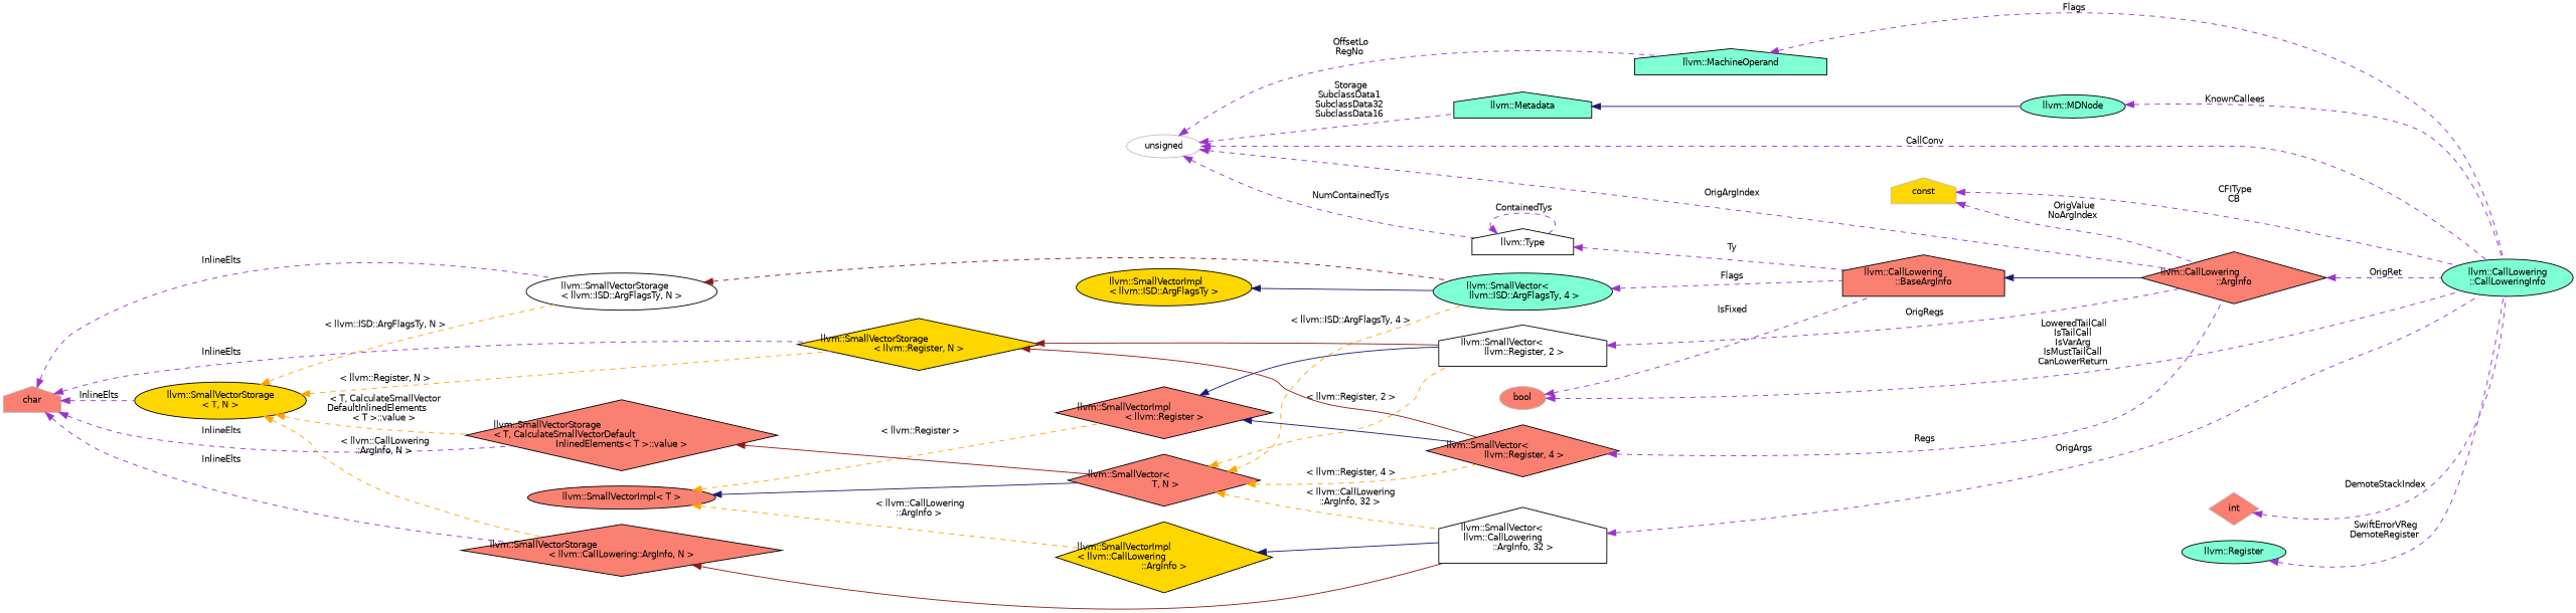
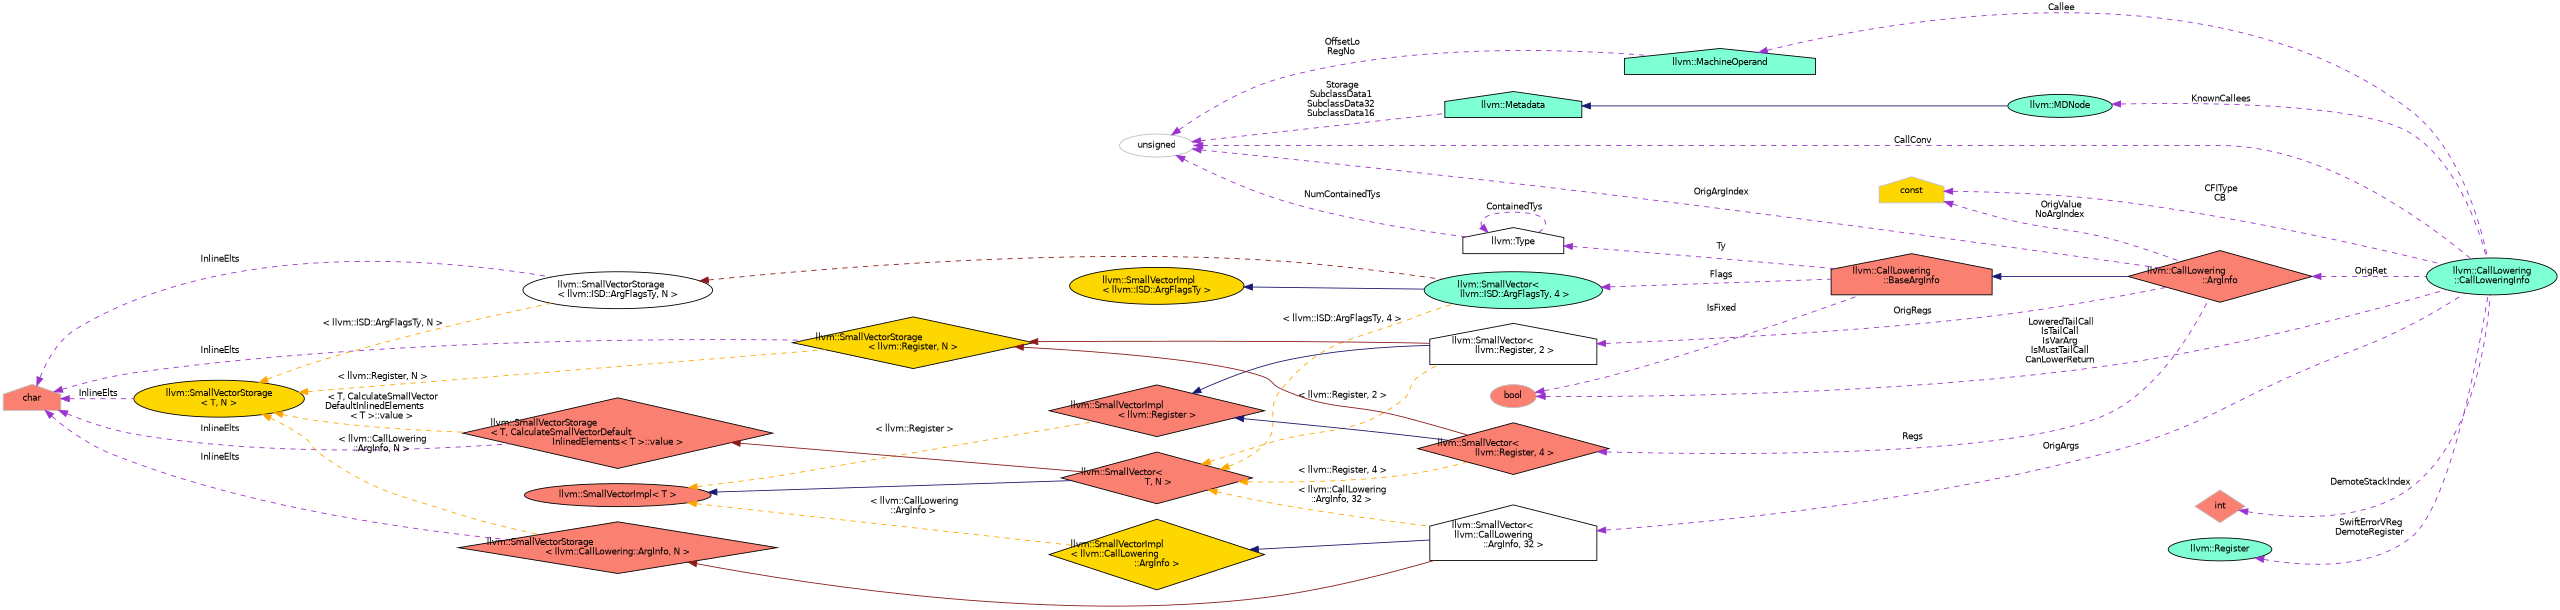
  digraph {
    rankdir=LR
    node [color=black fillcolor=salmon fontname=Helvetica fontsize=10 shape=ellipse style=filled]
    edge [color=darkorchid3 dir=back fontname=Helvetica fontsize=10 labelfontname=Helvetica labelfontsize=10 style=dashed]
    n1 [fillcolor=aquamarine fontcolor=black height=0.2 label="llvm::CallLowering\l::CallLoweringInfo" width=0.4]
    n2 [height=0.2 label="llvm::CallLowering\l::ArgInfo" shape=diamond width=0.4]
    n3 [height=0.2 label="llvm::CallLowering\l::BaseArgInfo" shape=house width=0.4]
    n4 [fillcolor=white height=0.2 label="llvm::Type" shape=house width=0.4]
    n5 [color=grey75 fillcolor=white height=0.2 label=unsigned width=0.4]
    n6 [fillcolor=aquamarine height=0.2 label="llvm::MachineOperand" shape=house width=0.4]
    n7 [fillcolor=aquamarine height=0.2 label="llvm::Metadata" shape=house width=0.4]
    n8 [fillcolor=aquamarine height=0.2 label="llvm::MDNode" width=0.4]
    n9 [fillcolor=aquamarine height=0.2 label="llvm::SmallVector\<\l llvm::ISD::ArgFlagsTy, 4 \>" width=0.4]
    n10 [fillcolor=gold height=0.2 label="llvm::SmallVectorImpl\l\< llvm::ISD::ArgFlagsTy \>" width=0.4]
    n11 [height=0.2 label="llvm::SmallVectorImpl\< T \>" width=0.4]
    n12 [height=0.2 label="llvm::SmallVector\<\l T, N \>" shape=diamond width=0.4]
    n13 [height=0.2 label="llvm::SmallVectorImpl\l\< llvm::Register \>" shape=diamond width=0.4]
    n14 [fillcolor=gold height=0.2 label="llvm::SmallVectorImpl\l\< llvm::CallLowering\l::ArgInfo \>" shape=diamond width=0.4]
    n15 [fillcolor=white height=0.2 label="llvm::SmallVector\<\l llvm::Register, 2 \>" shape=house width=0.4]
    n16 [height=0.2 label="llvm::SmallVector\<\l llvm::Register, 4 \>" shape=diamond width=0.4]
    n17 [fillcolor=white height=0.2 label="llvm::SmallVector\<\l llvm::CallLowering\l::ArgInfo, 32 \>" shape=house width=0.4]
    n18 [fillcolor=white height=0.2 label="llvm::SmallVectorStorage\l\< llvm::ISD::ArgFlagsTy, N \>" width=0.4]
    n19 [color=grey75 height=0.2 label=char shape=house width=0.4]
    n20 [fillcolor=gold height=0.2 label="llvm::SmallVectorStorage\l\< T, N \>" width=0.4]
    n21 [height=0.2 label="llvm::SmallVectorStorage\l\< T, CalculateSmallVectorDefault\lInlinedElements\< T \>::value \>" shape=diamond width=0.4]
    n22 [fillcolor=gold height=0.2 label="llvm::SmallVectorStorage\l\< llvm::Register, N \>" shape=diamond width=0.4]
    n23 [height=0.2 label="llvm::SmallVectorStorage\l\< llvm::CallLowering::ArgInfo, N \>" shape=diamond width=0.4]
    n24 [color=grey75 height=0.2 label=bool width=0.4]
    n25 [color=grey75 fillcolor=gold height=0.2 label=const shape=house width=0.4]
    n26 [color=grey75 height=0.2 label=int shape=diamond width=0.4]
    n27 [fillcolor=aquamarine height=0.2 label="llvm::Register" width=0.4]
    n2 -> n1 [label=" OrigRet"]
    n3 -> n2 [color=midnightblue style=solid]
    n4 -> n3 [label=" Ty"]
    n4 -> n4 [label=" ContainedTys"]
    n5 -> n1 [label=" CallConv"]
    n5 -> n2 [label=" OrigArgIndex"]
    n5 -> n4 [label=" NumContainedTys"]
    n5 -> n6 [label=" OffsetLo\nRegNo"]
    n5 -> n7 [label=" Storage\nSubclassData1\nSubclassData32\nSubclassData16"]
-   n6 -> n1 [label=" Flags"]
+   n6 -> n1 [label=" Callee"]
    n7 -> n8 [color=midnightblue style=solid]
    n8 -> n1 [label=" KnownCallees"]
    n9 -> n3 [label=" Flags"]
    n10 -> n9 [color=midnightblue style=solid]
    n11 -> n12 [color=midnightblue style=solid]
    n11 -> n13 [color=orange label=" \< llvm::Register \>"]
    n11 -> n14 [color=orange label=" \< llvm::CallLowering\l::ArgInfo \>"]
    n12 -> n9 [color=orange label=" \< llvm::ISD::ArgFlagsTy, 4 \>"]
    n12 -> n15 [color=orange label=" \< llvm::Register, 2 \>"]
    n12 -> n16 [color=orange label=" \< llvm::Register, 4 \>"]
    n12 -> n17 [color=orange label=" \< llvm::CallLowering\l::ArgInfo, 32 \>"]
    n13 -> n15 [color=midnightblue style=solid]
    n13 -> n16 [color=midnightblue style=solid]
    n14 -> n17 [color=midnightblue style=solid]
    n15 -> n2 [label=" OrigRegs"]
    n16 -> n2 [label=" Regs"]
    n17 -> n1 [label=" OrigArgs"]
    n18 -> n9 [color=firebrick4]
    n19 -> n18 [label=" InlineElts"]
    n19 -> n20 [label=" InlineElts"]
    n19 -> n21 [label=" InlineElts"]
    n19 -> n22 [label=" InlineElts"]
    n19 -> n23 [label=" InlineElts"]
    n20 -> n18 [color=orange label=" \< llvm::ISD::ArgFlagsTy, N \>"]
    n20 -> n21 [color=orange label=" \< T, CalculateSmallVector\lDefaultInlinedElements\l\< T \>::value \>"]
    n20 -> n22 [color=orange label=" \< llvm::Register, N \>"]
    n20 -> n23 [color=orange label=" \< llvm::CallLowering\l::ArgInfo, N \>"]
    n21 -> n12 [color=firebrick4 style=solid]
    n22 -> n15 [color=firebrick4 style=solid]
    n22 -> n16 [color=firebrick4 style=solid]
    n23 -> n17 [color=firebrick4 style=solid]
    n24 -> n1 [label=" LoweredTailCall\nIsTailCall\nIsVarArg\nIsMustTailCall\nCanLowerReturn"]
    n24 -> n3 [label=" IsFixed"]
    n25 -> n1 [label=" CFIType\nCB"]
    n25 -> n2 [label=" OrigValue\nNoArgIndex"]
    n26 -> n1 [label=" DemoteStackIndex"]
    n27 -> n1 [label=" SwiftErrorVReg\nDemoteRegister"]
  }
